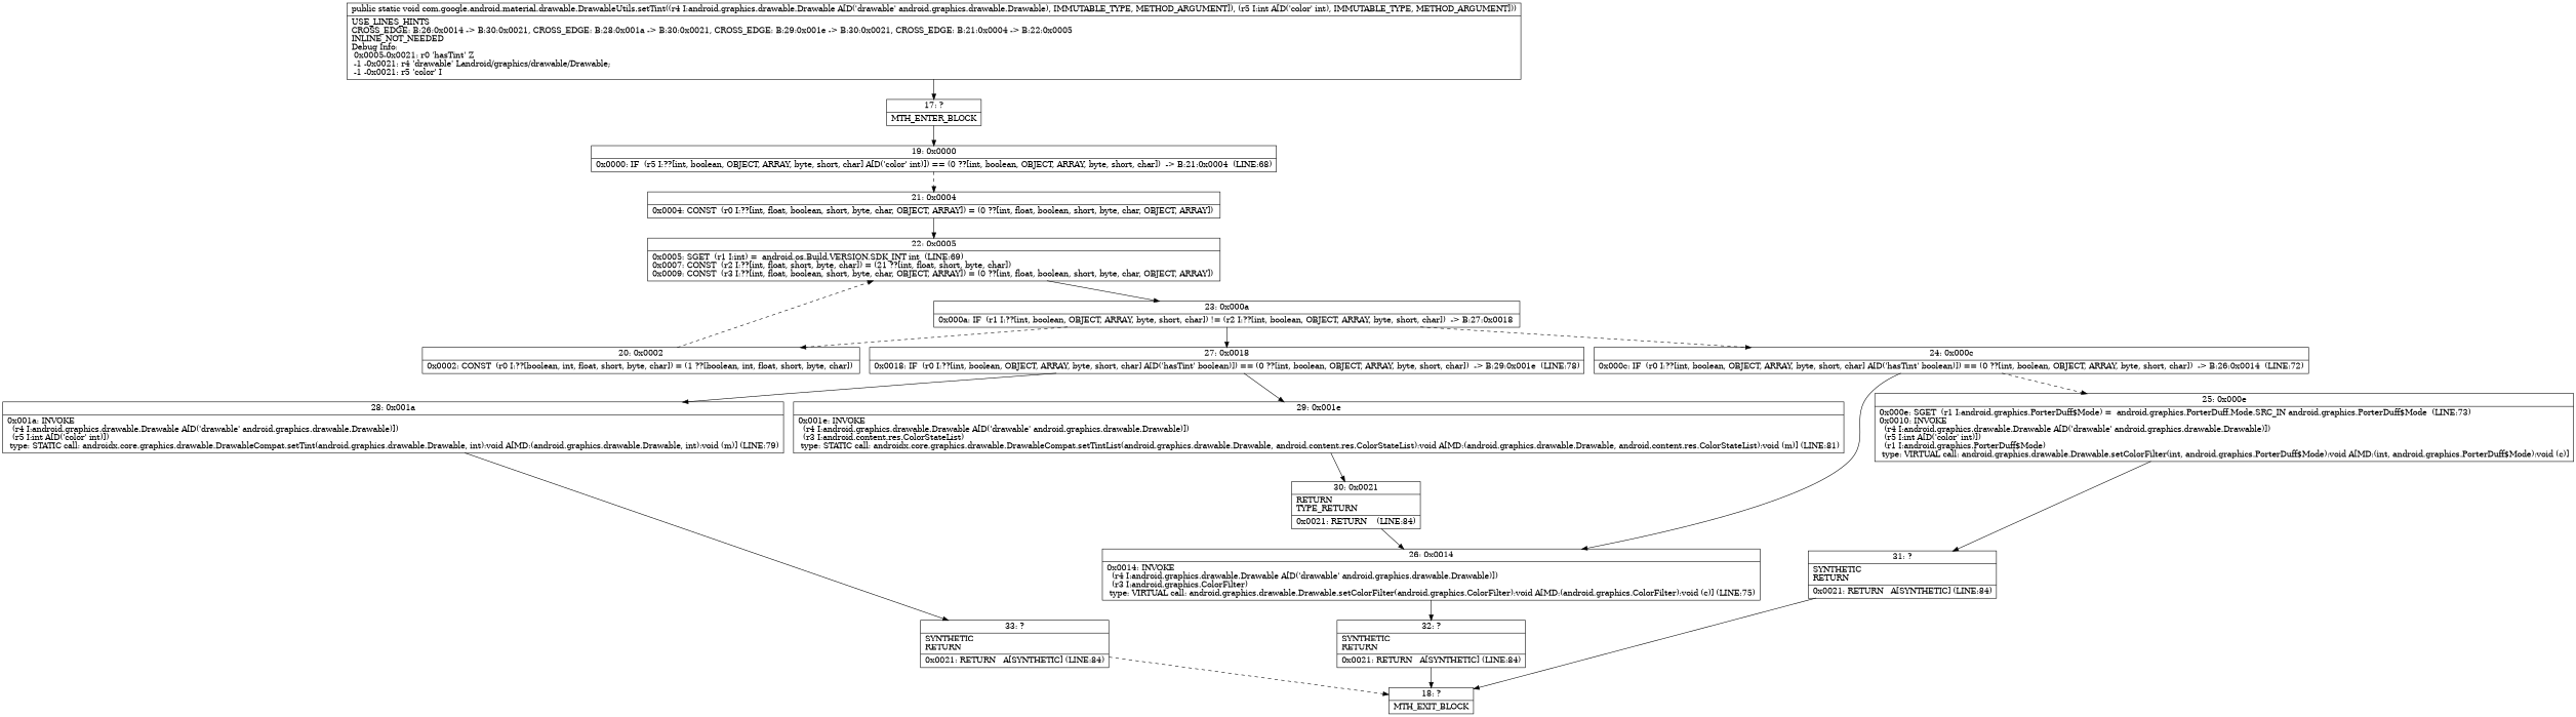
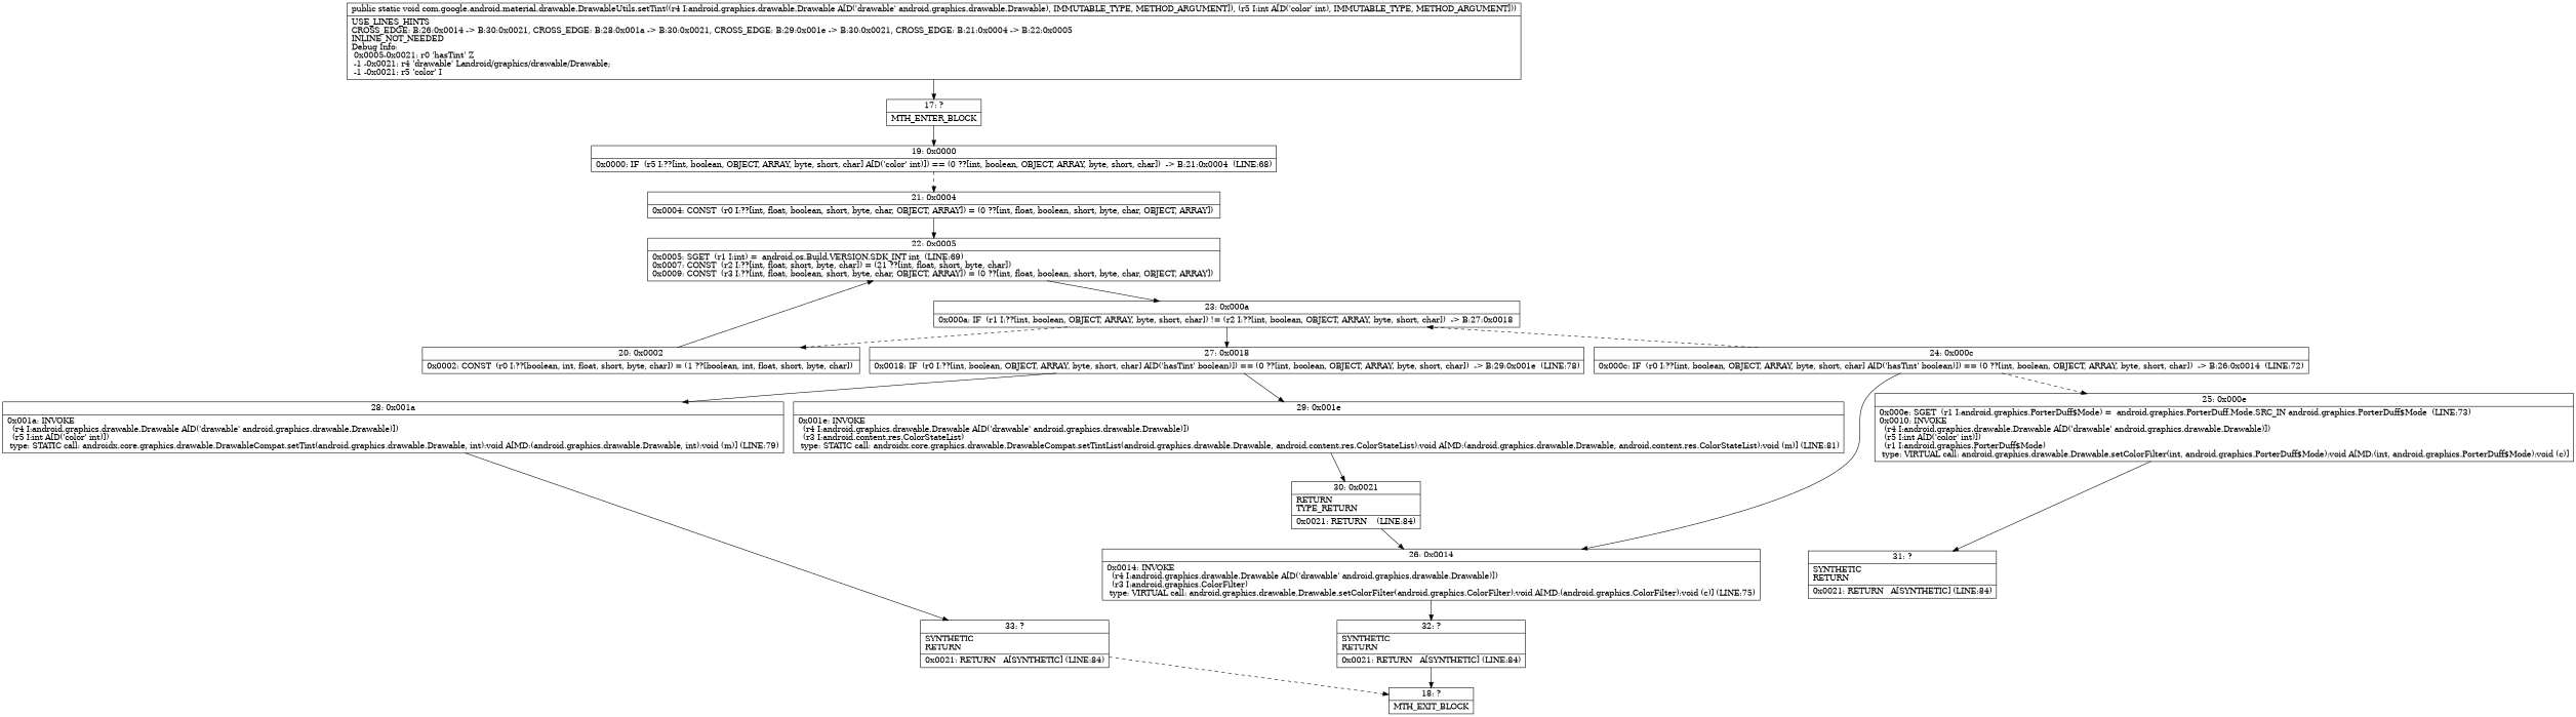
  digraph {
    node [shape=record]
    n1 [label="{17\:\ ?|MTH_ENTER_BLOCK\l}"]
    n2 [label="{19\:\ 0x0000|0x0000: IF  (r5 I:??[int, boolean, OBJECT, ARRAY, byte, short, char] A[D('color' int)]) == (0 ??[int, boolean, OBJECT, ARRAY, byte, short, char])  \-\> B:21:0x0004  (LINE:68)\l}"]
    n3 [label="{21\:\ 0x0004|0x0004: CONST  (r0 I:??[int, float, boolean, short, byte, char, OBJECT, ARRAY]) = (0 ??[int, float, boolean, short, byte, char, OBJECT, ARRAY]) \l}"]
    n4 [label="{20\:\ 0x0002|0x0002: CONST  (r0 I:??[boolean, int, float, short, byte, char]) = (1 ??[boolean, int, float, short, byte, char]) \l}"]
    n5 [label="{22\:\ 0x0005|0x0005: SGET  (r1 I:int) =  android.os.Build.VERSION.SDK_INT int  (LINE:69)\l0x0007: CONST  (r2 I:??[int, float, short, byte, char]) = (21 ??[int, float, short, byte, char]) \l0x0009: CONST  (r3 I:??[int, float, boolean, short, byte, char, OBJECT, ARRAY]) = (0 ??[int, float, boolean, short, byte, char, OBJECT, ARRAY]) \l}"]
    n6 [label="{23\:\ 0x000a|0x000a: IF  (r1 I:??[int, boolean, OBJECT, ARRAY, byte, short, char]) != (r2 I:??[int, boolean, OBJECT, ARRAY, byte, short, char])  \-\> B:27:0x0018 \l}"]
    n7 [label="{24\:\ 0x000c|0x000c: IF  (r0 I:??[int, boolean, OBJECT, ARRAY, byte, short, char] A[D('hasTint' boolean)]) == (0 ??[int, boolean, OBJECT, ARRAY, byte, short, char])  \-\> B:26:0x0014  (LINE:72)\l}"]
    n8 [label="{27\:\ 0x0018|0x0018: IF  (r0 I:??[int, boolean, OBJECT, ARRAY, byte, short, char] A[D('hasTint' boolean)]) == (0 ??[int, boolean, OBJECT, ARRAY, byte, short, char])  \-\> B:29:0x001e  (LINE:78)\l}"]
    n9 [label="{25\:\ 0x000e|0x000e: SGET  (r1 I:android.graphics.PorterDuff$Mode) =  android.graphics.PorterDuff.Mode.SRC_IN android.graphics.PorterDuff$Mode  (LINE:73)\l0x0010: INVOKE  \l  (r4 I:android.graphics.drawable.Drawable A[D('drawable' android.graphics.drawable.Drawable)])\l  (r5 I:int A[D('color' int)])\l  (r1 I:android.graphics.PorterDuff$Mode)\l type: VIRTUAL call: android.graphics.drawable.Drawable.setColorFilter(int, android.graphics.PorterDuff$Mode):void A[MD:(int, android.graphics.PorterDuff$Mode):void (c)]\l}"]
    n10 [label="{26\:\ 0x0014|0x0014: INVOKE  \l  (r4 I:android.graphics.drawable.Drawable A[D('drawable' android.graphics.drawable.Drawable)])\l  (r3 I:android.graphics.ColorFilter)\l type: VIRTUAL call: android.graphics.drawable.Drawable.setColorFilter(android.graphics.ColorFilter):void A[MD:(android.graphics.ColorFilter):void (c)] (LINE:75)\l}"]
    n11 [label="{28\:\ 0x001a|0x001a: INVOKE  \l  (r4 I:android.graphics.drawable.Drawable A[D('drawable' android.graphics.drawable.Drawable)])\l  (r5 I:int A[D('color' int)])\l type: STATIC call: androidx.core.graphics.drawable.DrawableCompat.setTint(android.graphics.drawable.Drawable, int):void A[MD:(android.graphics.drawable.Drawable, int):void (m)] (LINE:79)\l}"]
    n12 [label="{29\:\ 0x001e|0x001e: INVOKE  \l  (r4 I:android.graphics.drawable.Drawable A[D('drawable' android.graphics.drawable.Drawable)])\l  (r3 I:android.content.res.ColorStateList)\l type: STATIC call: androidx.core.graphics.drawable.DrawableCompat.setTintList(android.graphics.drawable.Drawable, android.content.res.ColorStateList):void A[MD:(android.graphics.drawable.Drawable, android.content.res.ColorStateList):void (m)] (LINE:81)\l}"]
    n13 [label="{31\:\ ?|SYNTHETIC\lRETURN\l|0x0021: RETURN   A[SYNTHETIC] (LINE:84)\l}"]
    n14 [label="{32\:\ ?|SYNTHETIC\lRETURN\l|0x0021: RETURN   A[SYNTHETIC] (LINE:84)\l}"]
    n15 [label="{18\:\ ?|MTH_EXIT_BLOCK\l}"]
    n16 [label="{33\:\ ?|SYNTHETIC\lRETURN\l|0x0021: RETURN   A[SYNTHETIC] (LINE:84)\l}"]
    n17 [label="{30\:\ 0x0021|RETURN\lTYPE_RETURN\l|0x0021: RETURN    (LINE:84)\l}"]
    n18 [label="{public static void com.google.android.material.drawable.DrawableUtils.setTint((r4 I:android.graphics.drawable.Drawable A[D('drawable' android.graphics.drawable.Drawable), IMMUTABLE_TYPE, METHOD_ARGUMENT]), (r5 I:int A[D('color' int), IMMUTABLE_TYPE, METHOD_ARGUMENT]))  | USE_LINES_HINTS\lCROSS_EDGE: B:26:0x0014 \-\> B:30:0x0021, CROSS_EDGE: B:28:0x001a \-\> B:30:0x0021, CROSS_EDGE: B:29:0x001e \-\> B:30:0x0021, CROSS_EDGE: B:21:0x0004 \-\> B:22:0x0005\lINLINE_NOT_NEEDED\lDebug Info:\l  0x0005\-0x0021: r0 'hasTint' Z\l  \-1 \-0x0021: r4 'drawable' Landroid\/graphics\/drawable\/Drawable;\l  \-1 \-0x0021: r5 'color' I\l}"]
    n1 -> n2
    n2 -> n3 [style=dashed]
    n3 -> n5
-   n4 -> n5 [style=dashed]
+   n4 -> n5
    n5 -> n6
    n6 -> n4 [style=dashed]
-   n6 -> n7 [style=dashed]
+   n7 -> n6 [style=dashed]
    n6 -> n8
    n7 -> n9 [style=dashed]
    n7 -> n10
    n8 -> n11 [style=solid]
    n8 -> n12
    n9 -> n13
    n10 -> n14
    n11 -> n16
    n12 -> n17
-   n13 -> n15
    n14 -> n15
    n16 -> n15 [style=dashed]
    n17 -> n10
    n18 -> n1
  }
